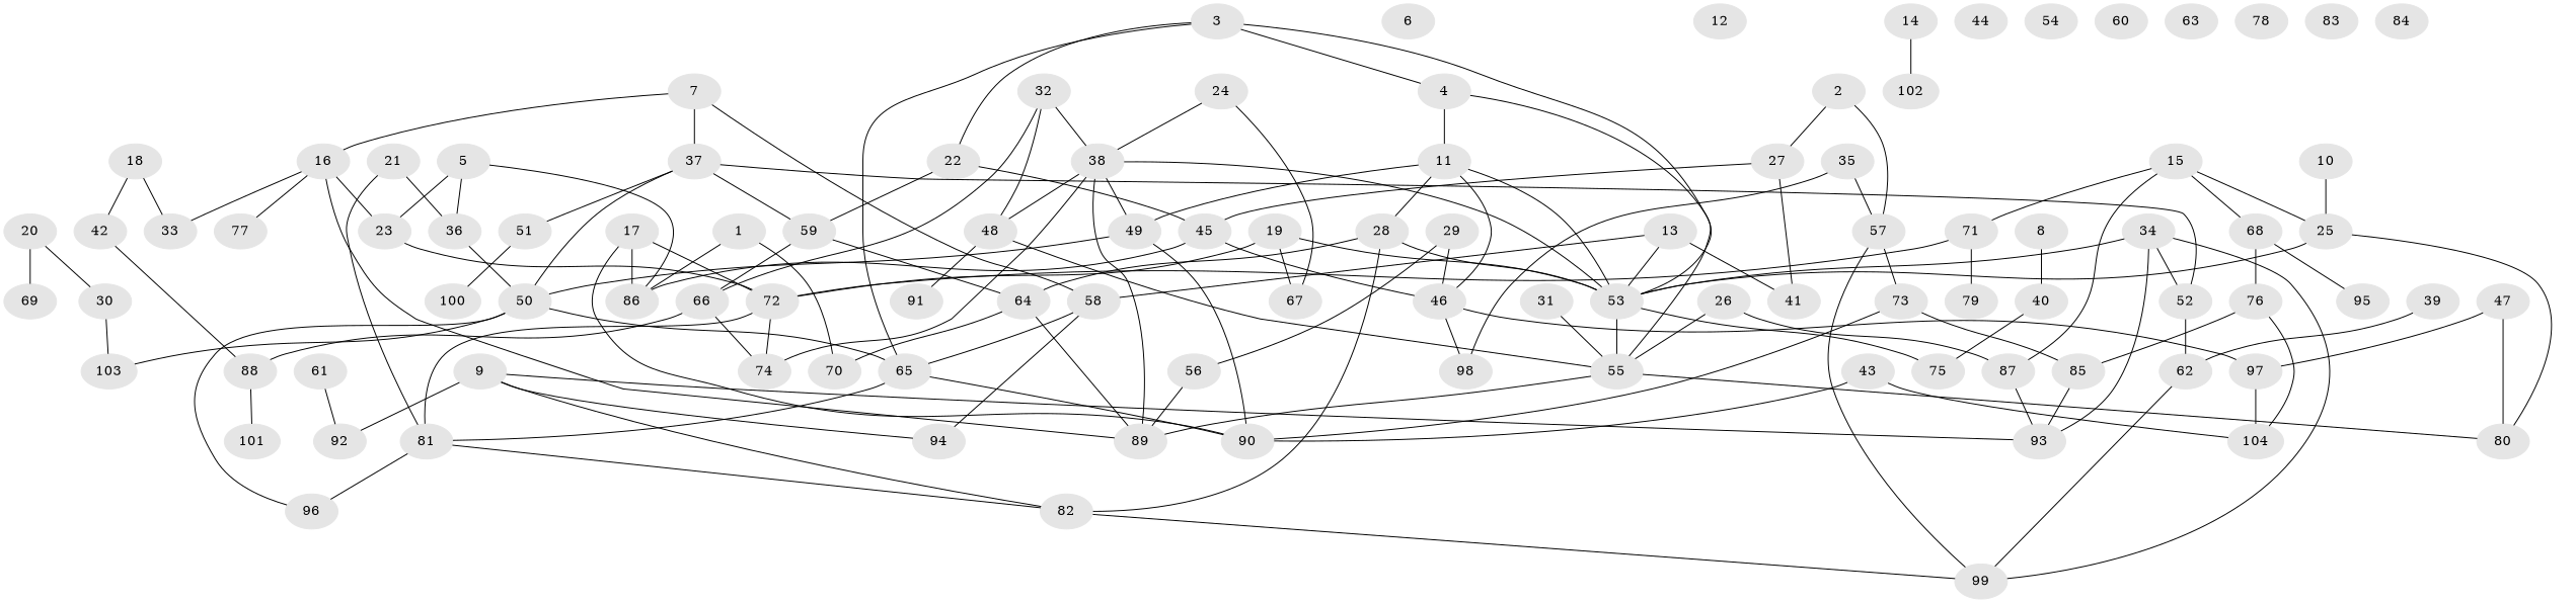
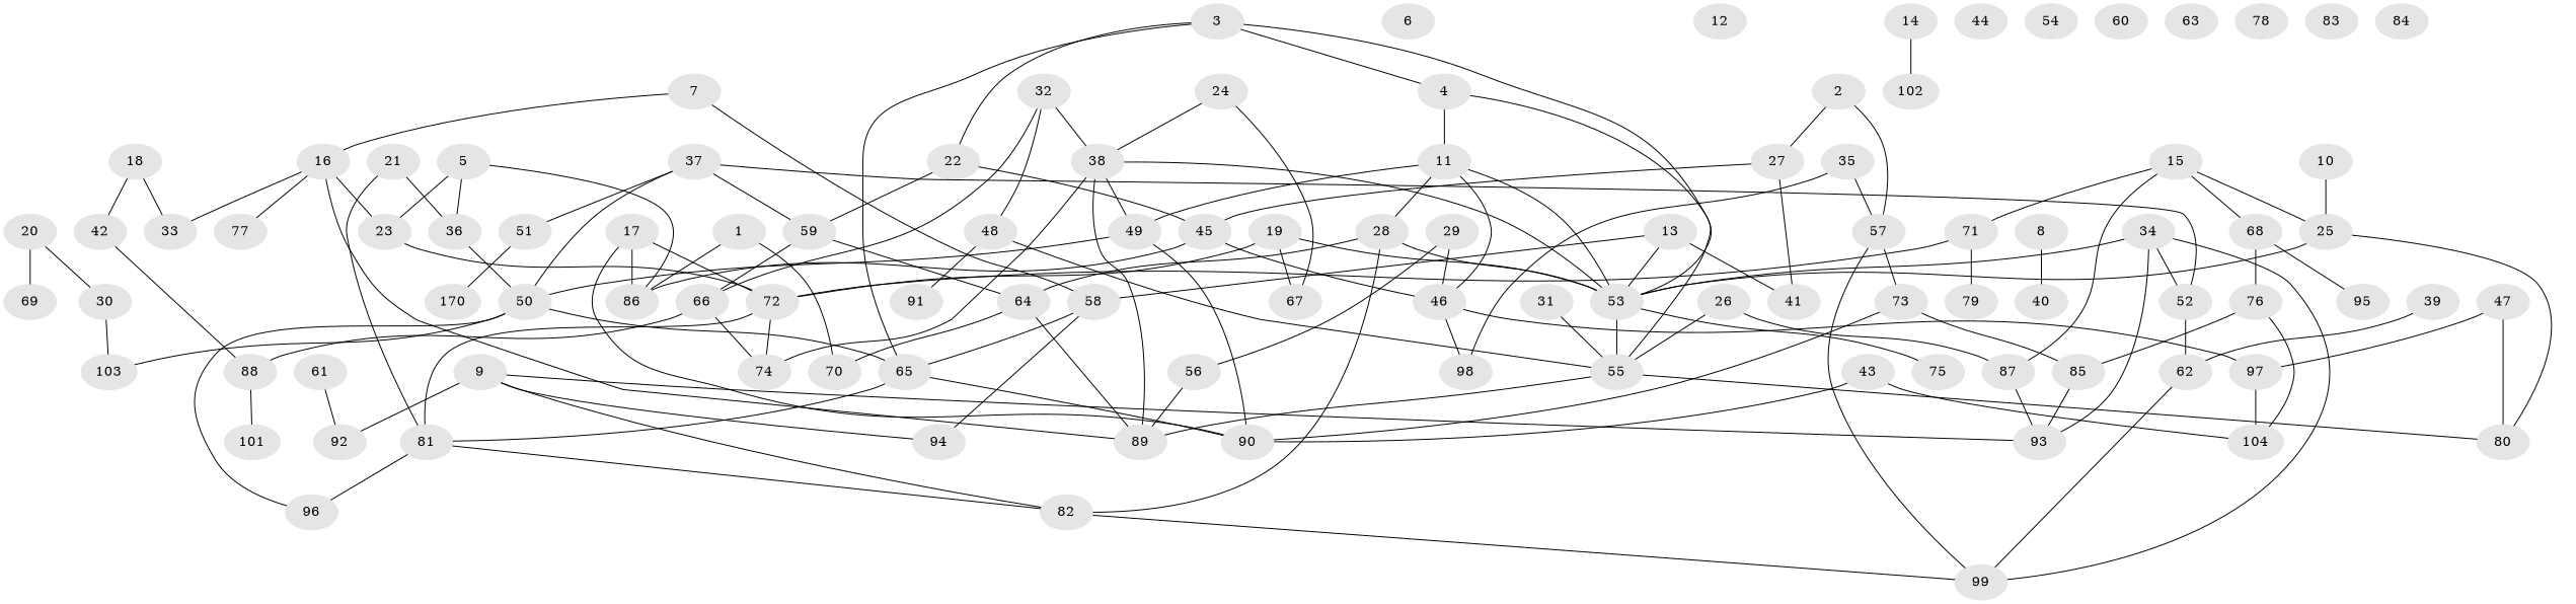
  graph {
    node [color=gray90 style=filled]
    1
    70
    86
    2
    27
    57
    41
    45
    99
    73
    3
    4
    22
    53
    65
    11
    55
    59
    75
    90
    81
    28
    46
    49
    89
    80
    5
    23
    36
    72
    50
    6
    7
    16
    37
    58
    33
    77
    52
    51
    94
    8
    40
    9
    82
    92
    93
    10
    25
    64
    98
    97
    12
    13
    14
    102
    15
    68
    71
    87
    76
    95
    79
    17
    74
    18
    42
    88
    19
    67
    20
    30
    69
    103
    21
    96
    66
    24
    38
    48
    26
    29
    56
    31
    32
    91
    34
    62
    35
-   100
+   100 [label=170]
    39
    101
    43
    104
    44
    47
    54
    85
    60
    61
    63
    78
    83
    84
    1 -- 70
    1 -- 86
    2 -- 27
    2 -- 57
    27 -- 41
    27 -- 45
    57 -- 99
    57 -- 73
    45 -- 86
    45 -- 46
    73 -- 90
    73 -- 85
    3 -- 4
    3 -- 22
    3 -- 53
    3 -- 65
    4 -- 11
    4 -- 55
    22 -- 45
    22 -- 59
    53 -- 55
    53 -- 75
    65 -- 90
    65 -- 81
    11 -- 53
    11 -- 28
    11 -- 46
    11 -- 49
    55 -- 89
    55 -- 80
    59 -- 64
    59 -- 66
    81 -- 82
    81 -- 96
    28 -- 53
    28 -- 82
    28 -- 64
    46 -- 98
    46 -- 97
    49 -- 90
    49 -- 50
    5 -- 86
    5 -- 23
    5 -- 36
    23 -- 72
    36 -- 50
    72 -- 81
    72 -- 74
    50 -- 65
    50 -- 103
    50 -- 96
    7 -- 16
-   7 -- 37
    7 -- 58
    16 -- 89
    16 -- 23
    16 -- 33
    16 -- 77
    37 -- 59
    37 -- 50
    37 -- 52
    37 -- 51
    58 -- 65
    58 -- 94
    52 -- 62
    51 -- 100
    8 -- 40
-   40 -- 75
    9 -- 94
    9 -- 82
    9 -- 92
    9 -- 93
    82 -- 99
    10 -- 25
    25 -- 53
    25 -- 80
    64 -- 70
    64 -- 89
    97 -- 104
    13 -- 41
    13 -- 53
    13 -- 58
    14 -- 102
    15 -- 25
    15 -- 68
    15 -- 71
    15 -- 87
    68 -- 76
    68 -- 95
    71 -- 72
    71 -- 79
    87 -- 93
    76 -- 104
    76 -- 85
    17 -- 86
    17 -- 90
    17 -- 72
    18 -- 33
    18 -- 42
    42 -- 88
    88 -- 101
    19 -- 53
    19 -- 72
    19 -- 67
    20 -- 30
    20 -- 69
    30 -- 103
    21 -- 81
    21 -- 36
    66 -- 74
    66 -- 88
    24 -- 67
    24 -- 38
    38 -- 53
    38 -- 49
    38 -- 89
    38 -- 74
-   38 -- 48
    48 -- 55
    48 -- 91
    26 -- 55
    26 -- 87
    29 -- 46
    29 -- 56
    56 -- 89
    31 -- 55
    32 -- 66
    32 -- 38
    32 -- 48
    34 -- 99
    34 -- 53
    34 -- 52
    34 -- 93
    62 -- 99
    35 -- 57
    35 -- 98
    39 -- 62
    43 -- 90
    43 -- 104
    47 -- 80
    47 -- 97
    85 -- 93
    61 -- 92
  }
